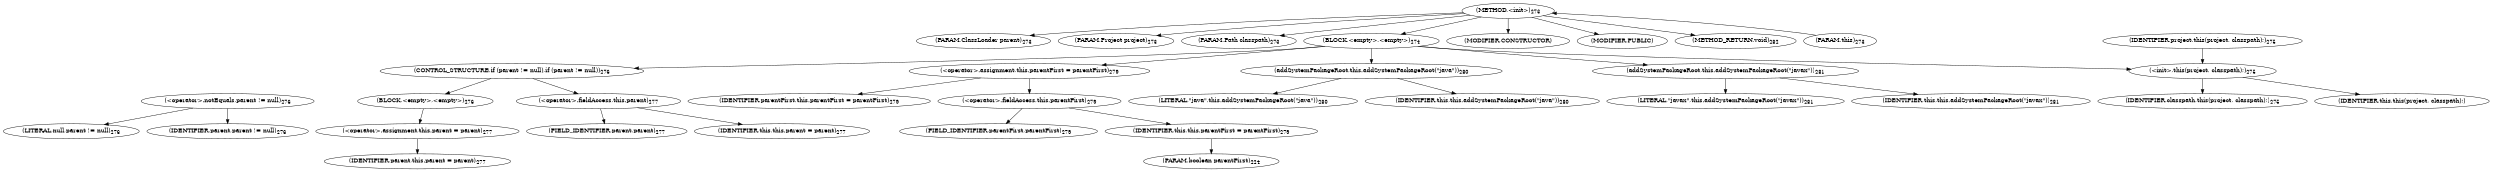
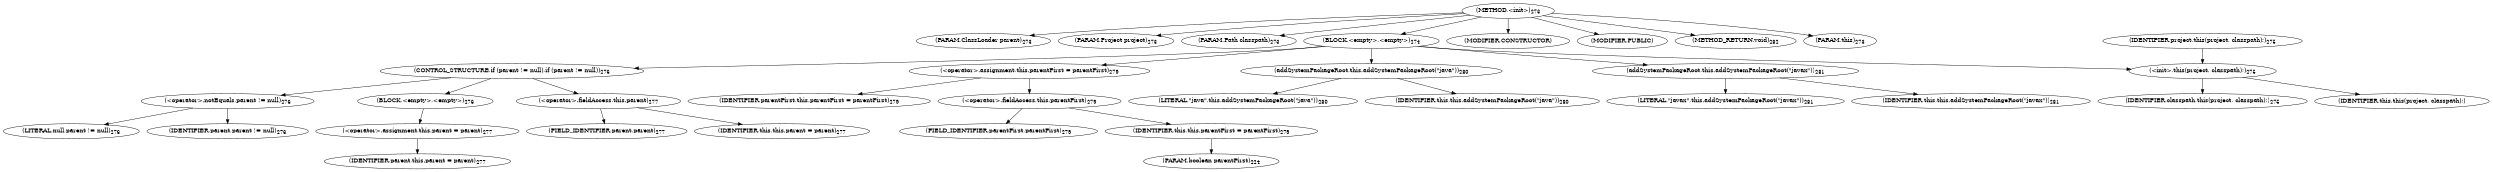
  digraph {
    n1 [label=<(METHOD,&lt;init&gt;)<SUB>273</SUB>>]
    n2 [label=<(PARAM,this)<SUB>273</SUB>>]
    n3 [label=<(PARAM,ClassLoader parent)<SUB>273</SUB>>]
    n4 [label=<(PARAM,Project project)<SUB>273</SUB>>]
    n5 [label=<(PARAM,Path classpath)<SUB>273</SUB>>]
    n6 [label=<(BLOCK,&lt;empty&gt;,&lt;empty&gt;)<SUB>274</SUB>>]
    n7 [label=<(MODIFIER,CONSTRUCTOR)>]
    n8 [label=<(MODIFIER,PUBLIC)>]
    n9 [label=<(METHOD_RETURN,void)<SUB>282</SUB>>]
    n10 [label=<(PARAM,boolean parentFirst)<SUB>224</SUB>>]
    n11 [label=<(&lt;init&gt;,this(project, classpath);)<SUB>275</SUB>>]
    n12 [label=<(CONTROL_STRUCTURE,if (parent != null),if (parent != null))<SUB>276</SUB>>]
    n13 [label=<(&lt;operator&gt;.assignment,this.parentFirst = parentFirst)<SUB>279</SUB>>]
    n14 [label=<(addSystemPackageRoot,this.addSystemPackageRoot(&quot;java&quot;))<SUB>280</SUB>>]
    n15 [label=<(addSystemPackageRoot,this.addSystemPackageRoot(&quot;javax&quot;))<SUB>281</SUB>>]
    n16 [label=<(IDENTIFIER,this,this(project, classpath);)>]
    n17 [label=<(IDENTIFIER,classpath,this(project, classpath);)<SUB>275</SUB>>]
    n18 [label=<(&lt;operator&gt;.notEquals,parent != null)<SUB>276</SUB>>]
    n19 [label=<(BLOCK,&lt;empty&gt;,&lt;empty&gt;)<SUB>276</SUB>>]
    n20 [label=<(&lt;operator&gt;.fieldAccess,this.parent)<SUB>277</SUB>>]
    n21 [label=<(&lt;operator&gt;.fieldAccess,this.parentFirst)<SUB>279</SUB>>]
    n22 [label=<(IDENTIFIER,parentFirst,this.parentFirst = parentFirst)<SUB>279</SUB>>]
    n23 [label=<(IDENTIFIER,this,this.addSystemPackageRoot(&quot;java&quot;))<SUB>280</SUB>>]
    n24 [label=<(LITERAL,&quot;java&quot;,this.addSystemPackageRoot(&quot;java&quot;))<SUB>280</SUB>>]
    n25 [label=<(IDENTIFIER,this,this.addSystemPackageRoot(&quot;javax&quot;))<SUB>281</SUB>>]
    n26 [label=<(LITERAL,&quot;javax&quot;,this.addSystemPackageRoot(&quot;javax&quot;))<SUB>281</SUB>>]
    n27 [label=<(IDENTIFIER,project,this(project, classpath);)<SUB>275</SUB>>]
    n28 [label=<(IDENTIFIER,parent,parent != null)<SUB>276</SUB>>]
    n29 [label=<(LITERAL,null,parent != null)<SUB>276</SUB>>]
    n30 [label=<(&lt;operator&gt;.assignment,this.parent = parent)<SUB>277</SUB>>]
    n31 [label=<(IDENTIFIER,parent,this.parent = parent)<SUB>277</SUB>>]
    n32 [label=<(IDENTIFIER,this,this.parent = parent)<SUB>277</SUB>>]
    n33 [label=<(FIELD_IDENTIFIER,parent,parent)<SUB>277</SUB>>]
    n34 [label=<(IDENTIFIER,this,this.parentFirst = parentFirst)<SUB>279</SUB>>]
    n35 [label=<(FIELD_IDENTIFIER,parentFirst,parentFirst)<SUB>279</SUB>>]
-   n2 -> n1
+   n1 -> n2
    n1 -> n3
    n1 -> n4
    n1 -> n5
    n1 -> n6
    n1 -> n7
    n1 -> n8
    n1 -> n9
    n6 -> n11
    n6 -> n12
    n6 -> n13
    n6 -> n14
    n6 -> n15
    n11 -> n16
    n11 -> n17
+   n12 -> n18
    n12 -> n19
    n12 -> n20
    n13 -> n21
    n13 -> n22
    n14 -> n23
    n14 -> n24
    n15 -> n25
    n15 -> n26
    n18 -> n28
    n18 -> n29
    n19 -> n30
    n20 -> n32
    n20 -> n33
    n21 -> n34
    n21 -> n35
    n27 -> n11
    n30 -> n31
    n34 -> n10
  }
